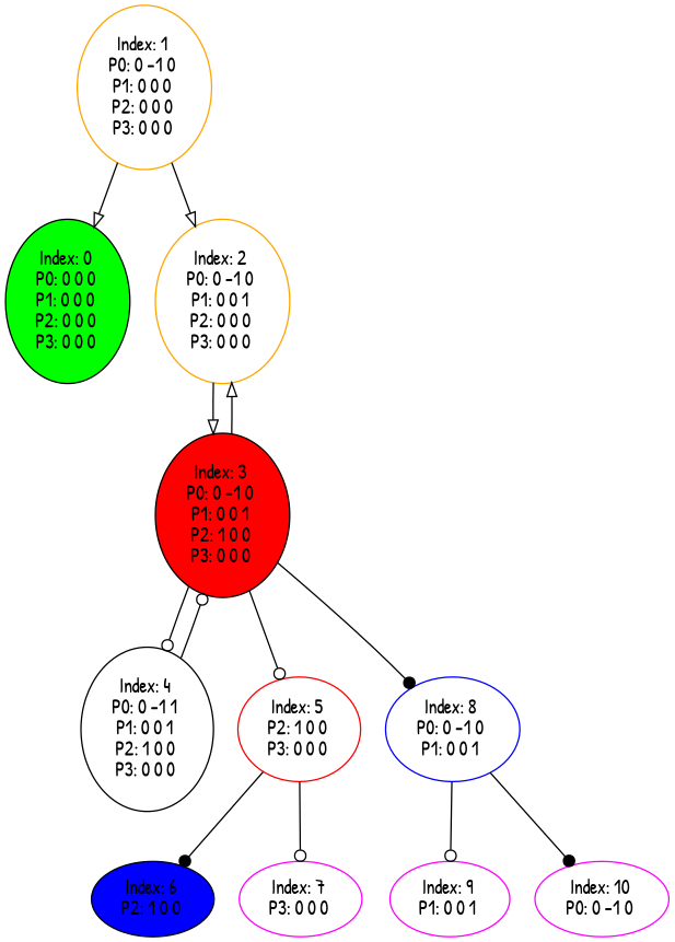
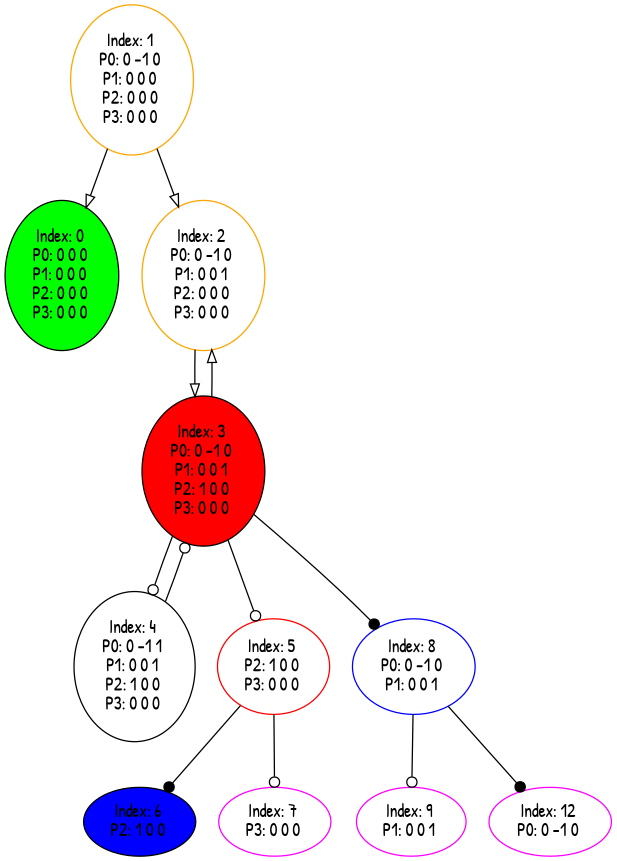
  digraph {
    color=black
    fontname="Patrick Hand"
    node [fontname="Patrick Hand"]
    edge [arrowhead=odot fontname="Patrick Hand"]
    n1 [fillcolor=green label="Index: 0 \nP0: 0 0 0 \nP1: 0 0 0 \nP2: 0 0 0 \nP3: 0 0 0 \n" style=filled]
    n2 [color=orange label="Index: 1 \nP0: 0 -1 0 \nP1: 0 0 0 \nP2: 0 0 0 \nP3: 0 0 0 \n"]
    n3 [color=orange label="Index: 2 \nP0: 0 -1 0 \nP1: 0 0 1 \nP2: 0 0 0 \nP3: 0 0 0 \n"]
    n4 [fillcolor=red label="Index: 3 \nP0: 0 -1 0 \nP1: 0 0 1 \nP2: 1 0 0 \nP3: 0 0 0 \n" style=filled]
    n5 [label="Index: 4 \nP0: 0 -1 1 \nP1: 0 0 1 \nP2: 1 0 0 \nP3: 0 0 0 \n"]
    n6 [color=red label="Index: 5 \nP2: 1 0 0 \nP3: 0 0 0 \n"]
    n7 [color=blue label="Index: 8 \nP0: 0 -1 0 \nP1: 0 0 1 \n"]
    n8 [fillcolor=blue label="Index: 6 \nP2: 1 0 0 \n" style=filled]
    n9 [color=fuchsia label="Index: 7 \nP3: 0 0 0 \n"]
    n10 [color=fuchsia label="Index: 9 \nP1: 0 0 1 \n"]
-   n11 [color=fuchsia label="Index: 10 \nP0: 0 -1 0 \n"]
+   n11 [color=fuchsia label="Index: 12 \nP0: 0 -1 0 \n"]
    n2 -> n1 [arrowhead=onormal]
    n2 -> n3 [arrowhead=onormal]
    n3 -> n4 [arrowhead=onormal]
    n4 -> n3 [arrowhead=onormal]
    n4 -> n5
    n4 -> n6
    n4 -> n7 [arrowhead=dot]
    n5 -> n4
    n6 -> n8 [arrowhead=dot]
    n6 -> n9
    n7 -> n10
    n7 -> n11 [arrowhead=dot]
  }
